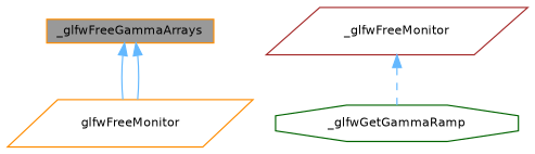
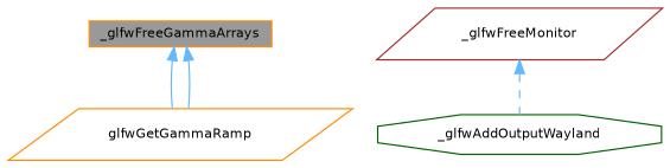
  digraph {
    rankdir=TB
    node [color=darkorange fillcolor=white fontname=Helvetica fontsize=10 shape=parallelogram style=filled]
    edge [color=steelblue1 dir=back fontname=Helvetica fontsize=10 labelfontname=Helvetica labelfontsize=10 style=solid]
    n1 [fillcolor=grey60 fontcolor=black height=0.2 label=_glfwFreeGammaArrays shape=box width=0.4]
-   n2 [height=0.2 label=glfwFreeMonitor width=0.4]
+   n2 [height=0.2 label=glfwGetGammaRamp width=0.4]
    n3 [color=brown height=0.2 label=_glfwFreeMonitor width=0.4]
-   n4 [color=darkgreen height=0.2 label=_glfwGetGammaRamp shape=octagon width=0.4]
+   n4 [color=darkgreen height=0.2 label=_glfwAddOutputWayland shape=octagon width=0.4]
    n1 -> n2
    n1 -> n2
    n3 -> n4 [style=dashed]
  }
